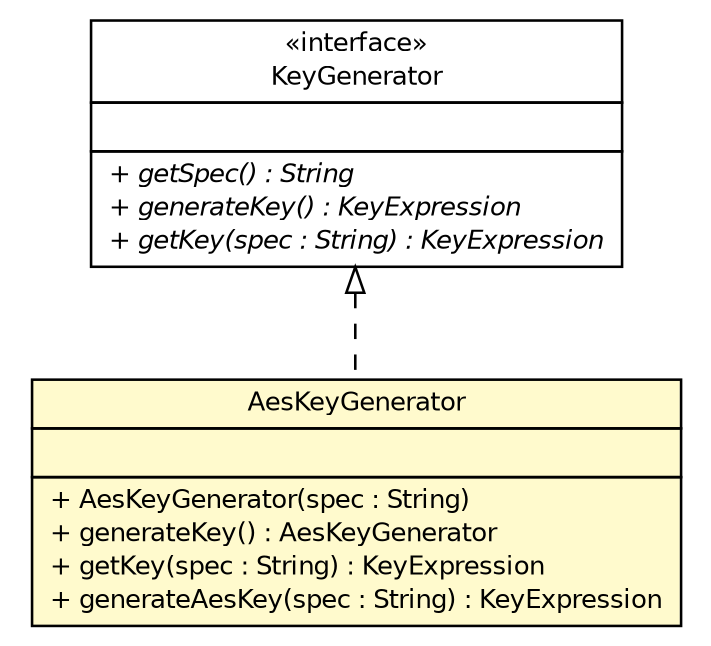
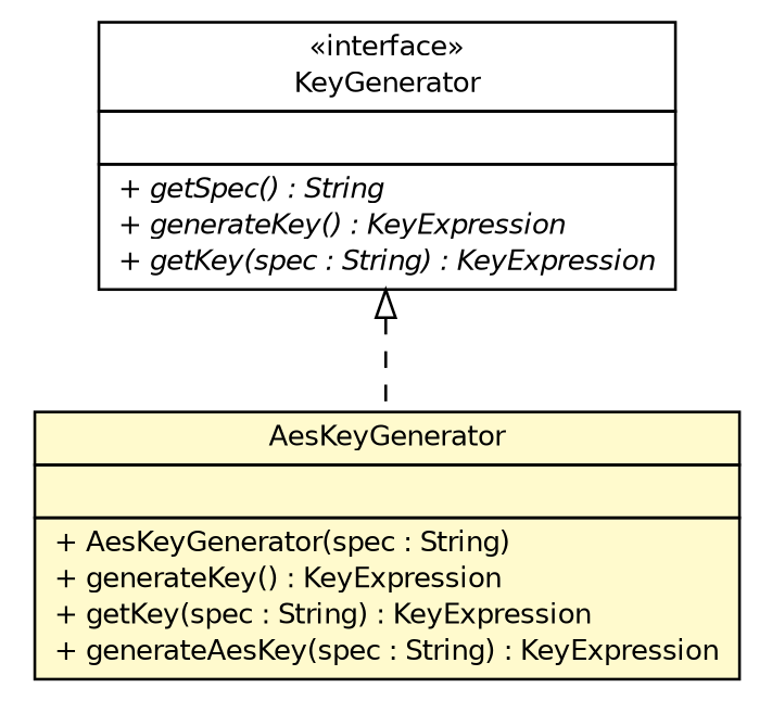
  digraph {
    nodesep=0.25
    ranksep=0.5
    node [fontcolor=black fontname=Helvetica fontsize=10.0 shape=plaintext]
-   n1 [label=<<table title="cn.home1.oss.lib.common.crypto.AesKeyGenerator" border="0" cellborder="1" cellspacing="0" cellpadding="2" port="p" bgcolor="lemonChiffon" href="./AesKeyGenerator.html"> 		<tr><td><table border="0" cellspacing="0" cellpadding="1"> <tr><td align="center" balign="center"> AesKeyGenerator </td></tr> 		</table></td></tr> 		<tr><td><table border="0" cellspacing="0" cellpadding="1"> <tr><td align="left" balign="left">  </td></tr> 		</table></td></tr> 		<tr><td><table border="0" cellspacing="0" cellpadding="1"> <tr><td align="left" balign="left"> + AesKeyGenerator(spec : String) </td></tr> <tr><td align="left" balign="left"> + generateKey() : AesKeyGenerator </td></tr> <tr><td align="left" balign="left"> + getKey(spec : String) : KeyExpression </td></tr> <tr><td align="left" balign="left"> + generateAesKey(spec : String) : KeyExpression </td></tr> 		</table></td></tr> 		</table>>]
+   n1 [label=<<table title="cn.home1.oss.lib.common.crypto.AesKeyGenerator" border="0" cellborder="1" cellspacing="0" cellpadding="2" port="p" bgcolor="lemonChiffon" href="./AesKeyGenerator.html"> 		<tr><td><table border="0" cellspacing="0" cellpadding="1"> <tr><td align="center" balign="center"> AesKeyGenerator </td></tr> 		</table></td></tr> 		<tr><td><table border="0" cellspacing="0" cellpadding="1"> <tr><td align="left" balign="left">  </td></tr> 		</table></td></tr> 		<tr><td><table border="0" cellspacing="0" cellpadding="1"> <tr><td align="left" balign="left"> + AesKeyGenerator(spec : String) </td></tr> <tr><td align="left" balign="left"> + generateKey() : KeyExpression </td></tr> <tr><td align="left" balign="left"> + getKey(spec : String) : KeyExpression </td></tr> <tr><td align="left" balign="left"> + generateAesKey(spec : String) : KeyExpression </td></tr> 		</table></td></tr> 		</table>>]
    n2 [label=<<table title="cn.home1.oss.lib.common.crypto.KeyGenerator" border="0" cellborder="1" cellspacing="0" cellpadding="2" port="p" href="./KeyGenerator.html"> 		<tr><td><table border="0" cellspacing="0" cellpadding="1"> <tr><td align="center" balign="center"> &#171;interface&#187; </td></tr> <tr><td align="center" balign="center"> KeyGenerator </td></tr> 		</table></td></tr> 		<tr><td><table border="0" cellspacing="0" cellpadding="1"> <tr><td align="left" balign="left">  </td></tr> 		</table></td></tr> 		<tr><td><table border="0" cellspacing="0" cellpadding="1"> <tr><td align="left" balign="left"><font face="Helvetica-Oblique" point-size="10.0"> + getSpec() : String </font></td></tr> <tr><td align="left" balign="left"><font face="Helvetica-Oblique" point-size="10.0"> + generateKey() : KeyExpression </font></td></tr> <tr><td align="left" balign="left"><font face="Helvetica-Oblique" point-size="10.0"> + getKey(spec : String) : KeyExpression </font></td></tr> 		</table></td></tr> 		</table>>]
    n2 -> n1 [arrowtail=empty dir=back fontname=Helvetica fontsize=10 headport=p labelfontname=Helvetica labelfontsize=10 style=dashed tailport=p]
  }
